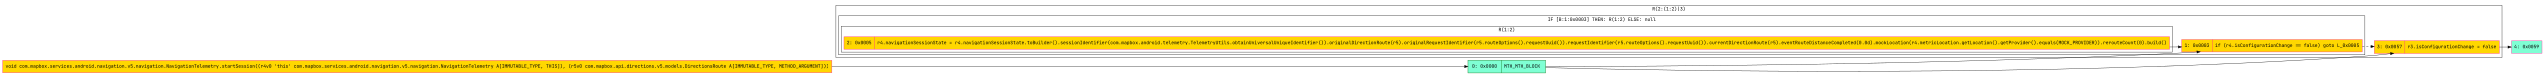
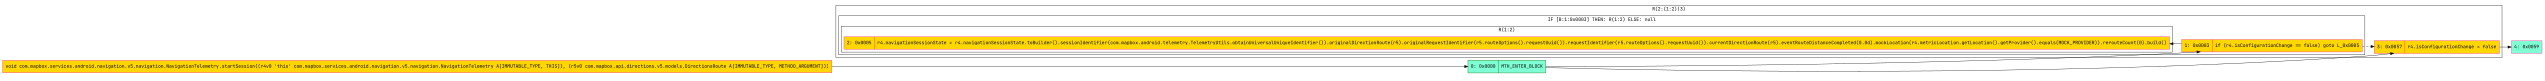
  digraph {
    fontname="JetBrains Mono"
    rankdir=LR
    node [color=deeppink fillcolor=gold fontname="JetBrains Mono" shape=record style=filled]
    edge [fontname="JetBrains Mono"]
    n1 [label="{2\:\ 0x0005|r4.navigationSessionState = r4.navigationSessionState.toBuilder().sessionIdentifier(com.mapbox.android.telemetry.TelemetryUtils.obtainUniversalUniqueIdentifier()).originalDirectionRoute(r5).originalRequestIdentifier(r5.routeOptions().requestUuid()).requestIdentifier(r5.routeOptions().requestUuid()).currentDirectionRoute(r5).eventRouteDistanceCompleted(0.0d).mockLocation(r4.metricLocation.getLocation().getProvider().equals(MOCK_PROVIDER)).rerouteCount(0).build()\l}"]
    n2 [label="{1\:\ 0x0003|if (r4.isConfigurationChange == false) goto L_0x0005\l}"]
-   n3 [label="{3\:\ 0x0057|r3.isConfigurationChange = false\l}"]
+   n3 [label="{3\:\ 0x0057|r4.isConfigurationChange = false\l}"]
    n4 [fillcolor=aquamarine label="{4\:\ 0x0059}"]
-   n5 [color=darkgreen fillcolor=aquamarine label="{0\:\ 0x0000|MTH_MTH_BLOCK\l}"]
+   n5 [color=darkgreen fillcolor=aquamarine label="{0\:\ 0x0000|MTH_ENTER_BLOCK\l}"]
    n6 [label="{void com.mapbox.services.android.navigation.v5.navigation.NavigationTelemetry.startSession((r4v0 'this' com.mapbox.services.android.navigation.v5.navigation.NavigationTelemetry A[IMMUTABLE_TYPE, THIS]), (r5v0 com.mapbox.api.directions.v5.models.DirectionsRoute A[IMMUTABLE_TYPE, METHOD_ARGUMENT])) }"]
    subgraph cluster_1 {
      label="R(2:(1:2)|3)"
      n3
      subgraph cluster_2 {
        label="IF [B:1:0x0003] THEN: R(1:2) ELSE: null"
        n2
        subgraph cluster_3 {
          label="R(1:2)"
          n1
        }
      }
    }
-   n1 -> n2
+   n2 -> n1
    n2 -> n3 [style=dashed]
    n3 -> n4
    n5 -> n2
    n5 -> n3
    n6 -> n5
  }
